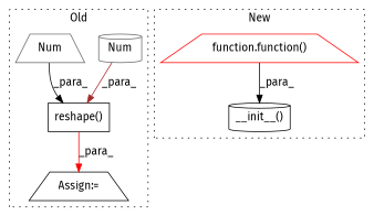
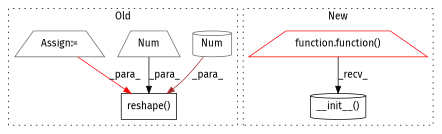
  digraph {
    fontname="Fira Sans"
    node [a=75 color=black fontname="Fira Sans" shape=trapezium]
    edge [color=black fontname="Fira Sans"]
    n1 [l="30,1" label="reshape()" s="3524,3559" shape=box]
    n2 [a=76 color=gray40 l=2 label=Num s=3554 shape=cylinder]
    n3 [a=76 color=gray40 l=1 label=Num s=3558]
-   n4 [a=68 l=3 label="Assign:=" s=3521]
+   n4 [a=68 color=gray40 l=3 label="Assign:=" s=3521]
    n5 [l="17,1" label="__init__()" s="1924,1950" shape=cylinder]
    n6 [color=red l=7 label="function.function()" s=1924]
    subgraph cluster_1 {
      label=Old
      style=dotted
      n1
      n2
      n3
      n4
    }
    subgraph cluster_2 {
      label=New
      style=dotted
      n5
      n6
    }
-   n1 -> n4 [color=red label=_para_]
+   n4 -> n1 [color=red label=_para_]
    n2 -> n1 [color=brown label=_para_]
    n3 -> n1 [label=_para_]
-   n6 -> n5 [label=_para_]
+   n6 -> n5 [label=_recv_]
  }
